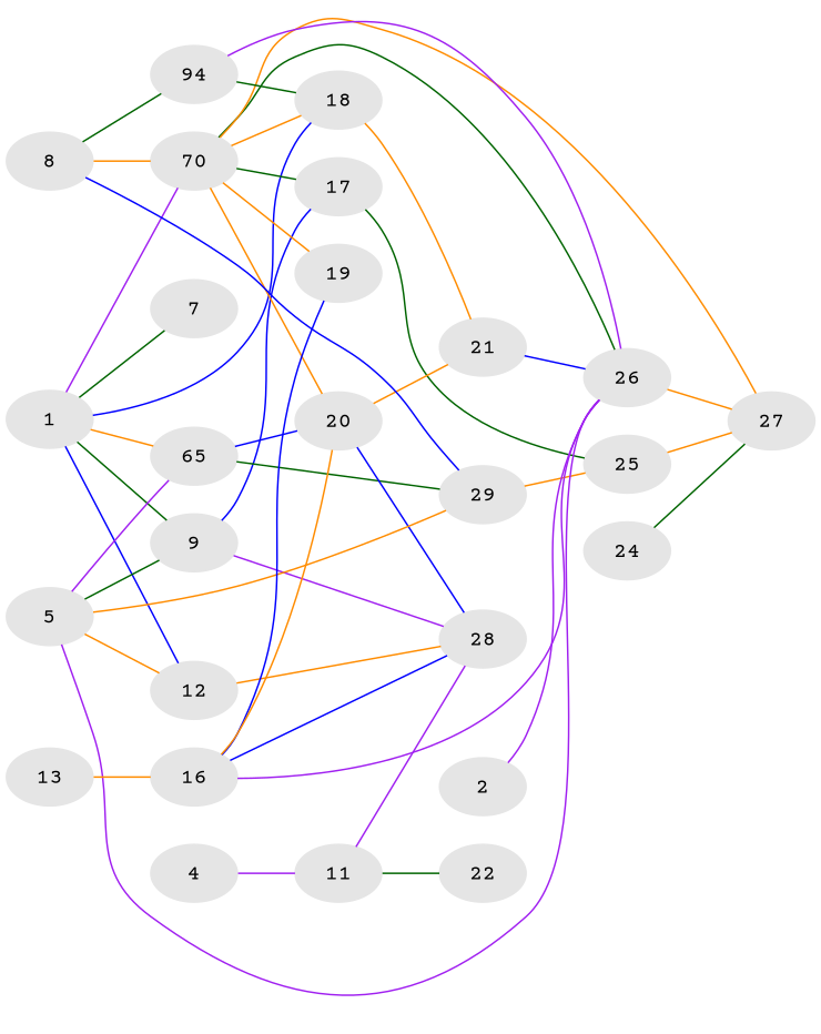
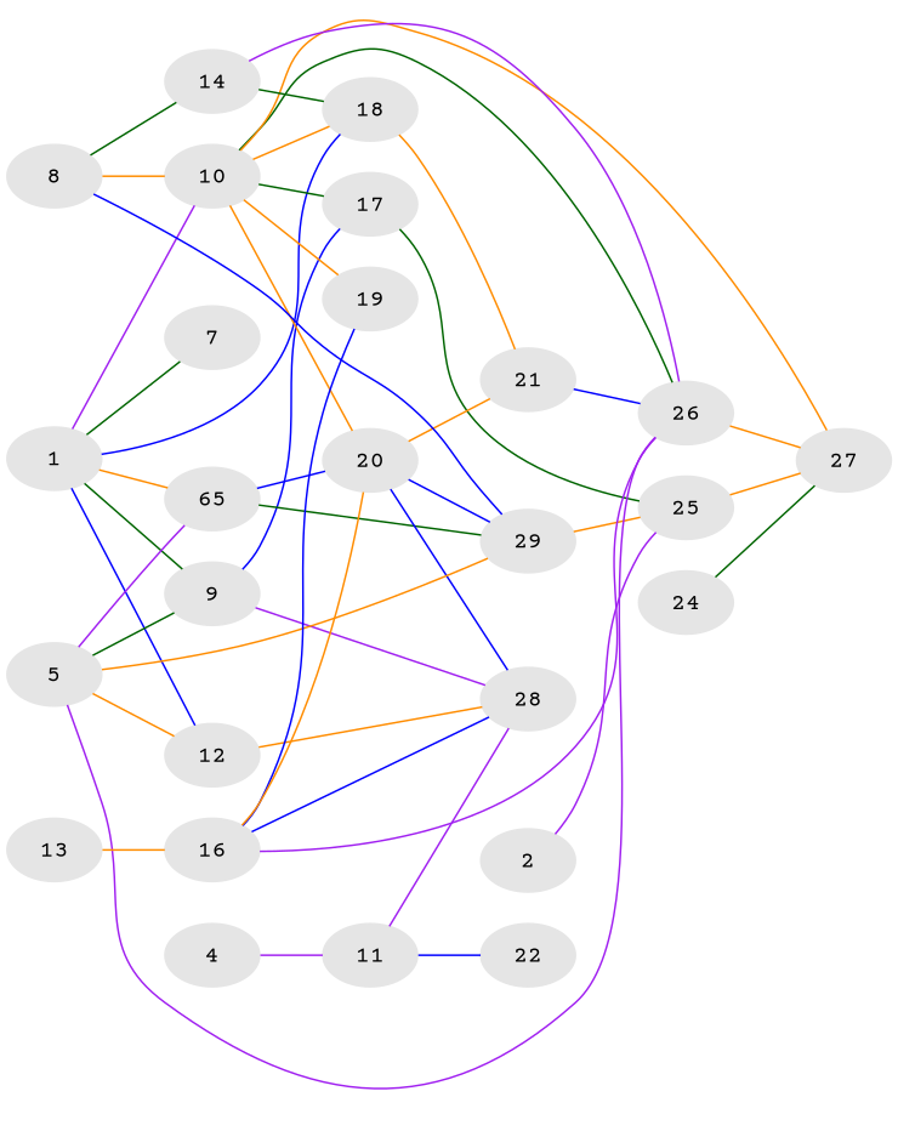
  graph {
    fontname="Courier Prime"
    rankdir=LR
    node [color=gray90 fontname="Courier Prime" style=filled]
    edge [color=darkorange fontname="Courier Prime" weight=1.0]
    1
    7
    9
-   10 [label=70]
+   10
    12
    n6 [label=65]
    18
    17
    28
    26
    19
    20
    27
    n14 [label=29]
    21
    2
    25
    4
    11
    22
    5
    8
-   14 [label=94]
+   14
    13
    16
    24
    1 -- 7 [color=darkgreen]
    1 -- 9 [color=darkgreen]
    1 -- 10 [color=purple]
    1 -- 12 [color=blue]
    1 -- n6
    1 -- 18 [color=blue]
    9 -- 17 [color=blue]
    9 -- 28 [color=purple]
    10 -- 18
    10 -- 17 [color=darkgreen]
    10 -- 26 [color=darkgreen]
    10 -- 19
    10 -- 20
    10 -- 27
    12 -- 28
    n6 -- 20 [color=blue weight=2.0]
    n6 -- n14 [color=darkgreen]
    18 -- 21
    17 -- 25 [color=darkgreen]
    26 -- 27
    20 -- 28 [color=blue]
+   20 -- n14 [color=blue]
    20 -- 21
    n14 -- 25
    21 -- 26 [color=blue]
-   2 -- 26 [color=purple]
+   2 -- 25 [color=purple]
    25 -- 27
    4 -- 11 [color=purple]
    11 -- 28 [color=purple]
-   11 -- 22 [color=darkgreen]
+   11 -- 22 [color=blue]
    5 -- 9 [color=darkgreen]
    5 -- 12
    5 -- n6 [color=purple]
    5 -- 26 [color=purple]
    5 -- n14 [weight=2.0]
    8 -- 10
    8 -- n14 [color=blue]
    8 -- 14 [color=darkgreen]
    14 -- 18 [color=darkgreen]
    14 -- 26 [color=purple]
    13 -- 16
    16 -- 28 [color=blue]
    16 -- 26 [color=purple]
    16 -- 19 [color=blue]
    16 -- 20
    24 -- 27 [color=darkgreen]
  }
